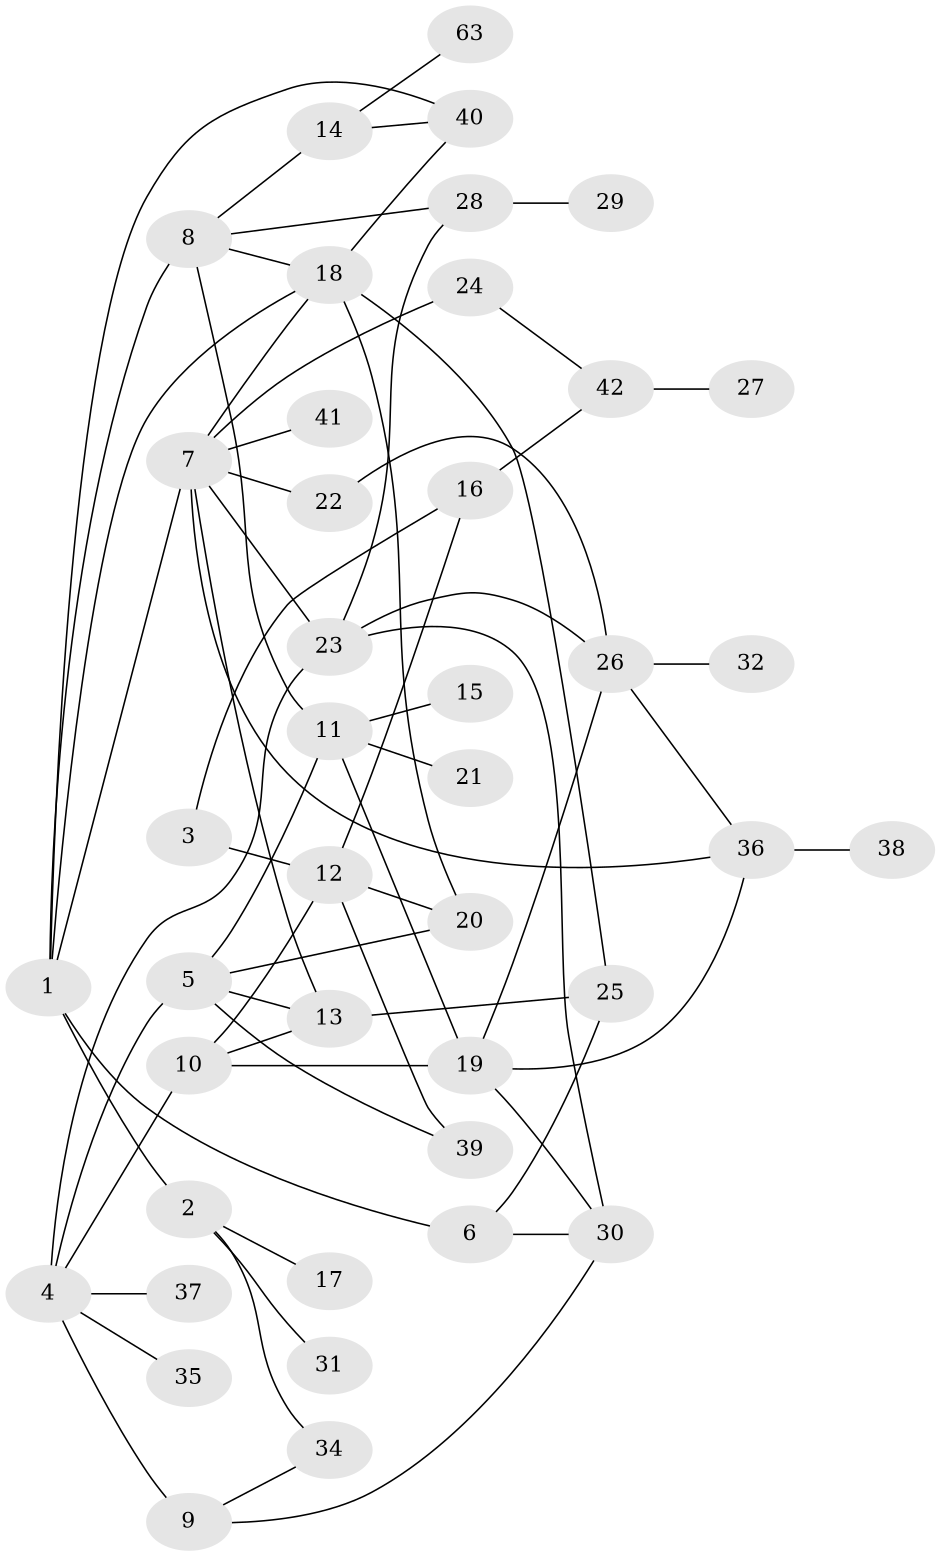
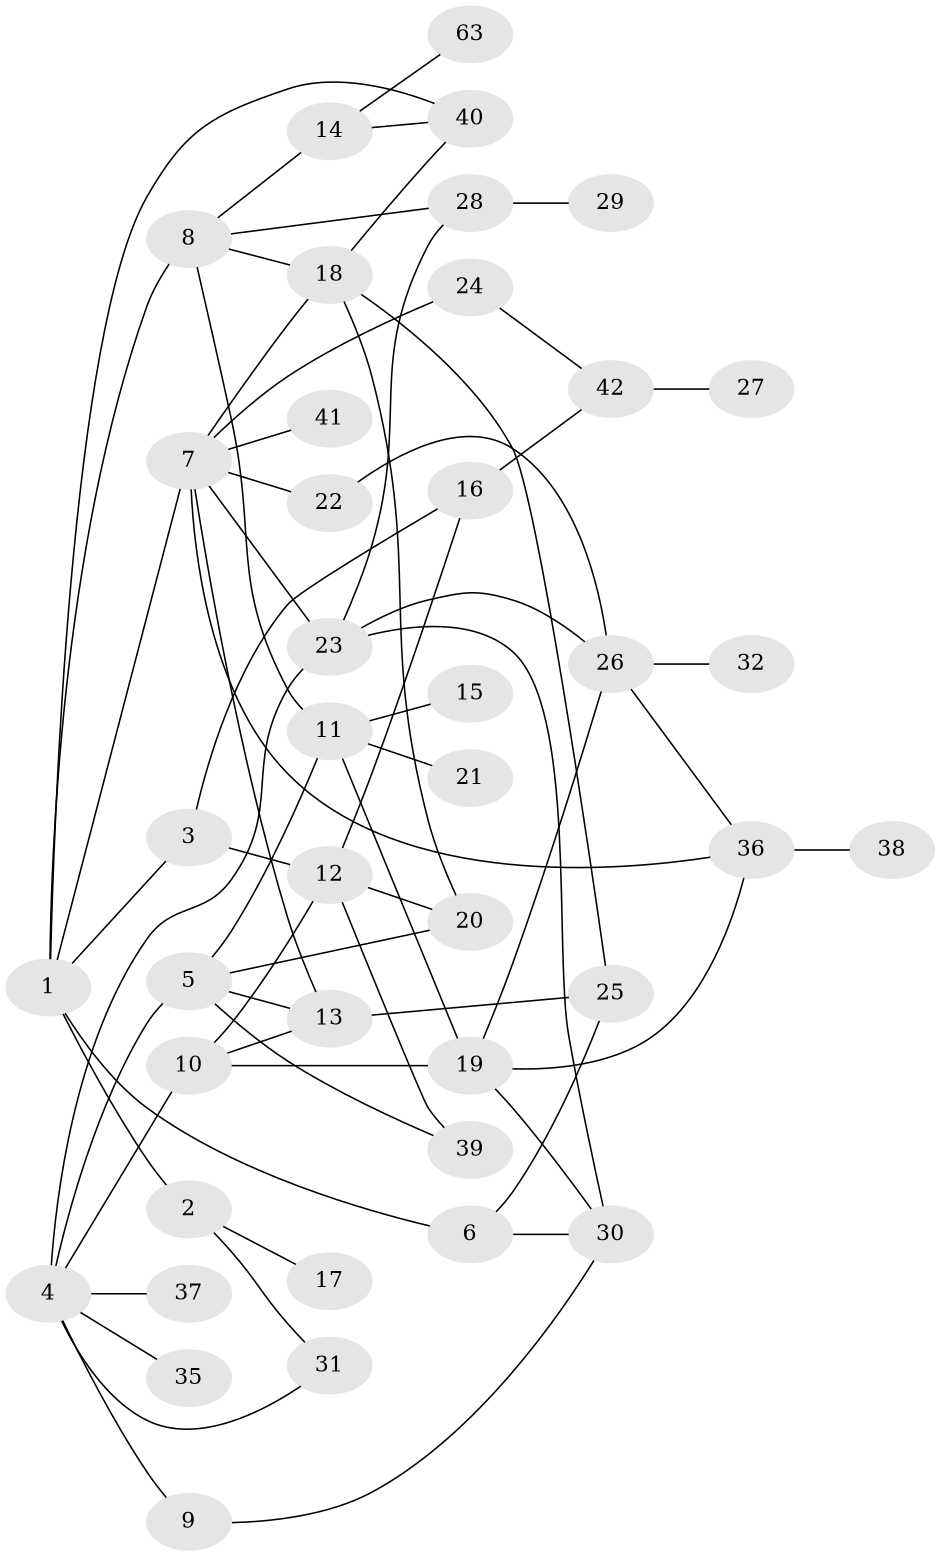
  graph {
    rankdir=LR
    node [color=gray90 style=filled]
    edge [weight=1.0]
    1
    2
    3
    6
    7
    8
    40
    17
    31
-   34
    12
    16
    4
    5
    9
    10
    23
    35
    37
    25
    30
    13
    18
    22
    24
    36
    41
    11
    14
    28
    20
    39
    42
    19
    26
    15
    21
    38
    n39 [label=63]
    29
    27
    32
    1 -- 2 [weight=4.0]
-   1 -- 18
+   1 -- 3
    1 -- 6
    1 -- 7
    1 -- 8
    1 -- 40
    2 -- 17
    2 -- 31
-   2 -- 34
    3 -- 12
    3 -- 16
    6 -- 25
    6 -- 30 [weight=7.0]
    7 -- 23
    7 -- 13
    7 -- 18 [weight=3.0]
    7 -- 22
    7 -- 24
    7 -- 36
    7 -- 41
    8 -- 18
    8 -- 11
    8 -- 14
    8 -- 28 [weight=2.0]
    12 -- 16
    12 -- 20
    12 -- 39
    16 -- 42
+   4 -- 31
    4 -- 5
    4 -- 9
    4 -- 10
    4 -- 23
    4 -- 35
    4 -- 37
    5 -- 13
    5 -- 11
    5 -- 20
    5 -- 39
-   9 -- 34
    9 -- 30 [weight=2.0]
    10 -- 12
    10 -- 13
    10 -- 19
    23 -- 30
    23 -- 28
    23 -- 26
    13 -- 25
    18 -- 40
    18 -- 25
    18 -- 20
    22 -- 26
    24 -- 42
    36 -- 38
    11 -- 19
    11 -- 15
    11 -- 21 [weight=4.0]
    14 -- 40
    14 -- n39
    28 -- 29
    42 -- 27
    19 -- 30
    19 -- 36
    19 -- 26
    26 -- 36
    26 -- 32
  }
